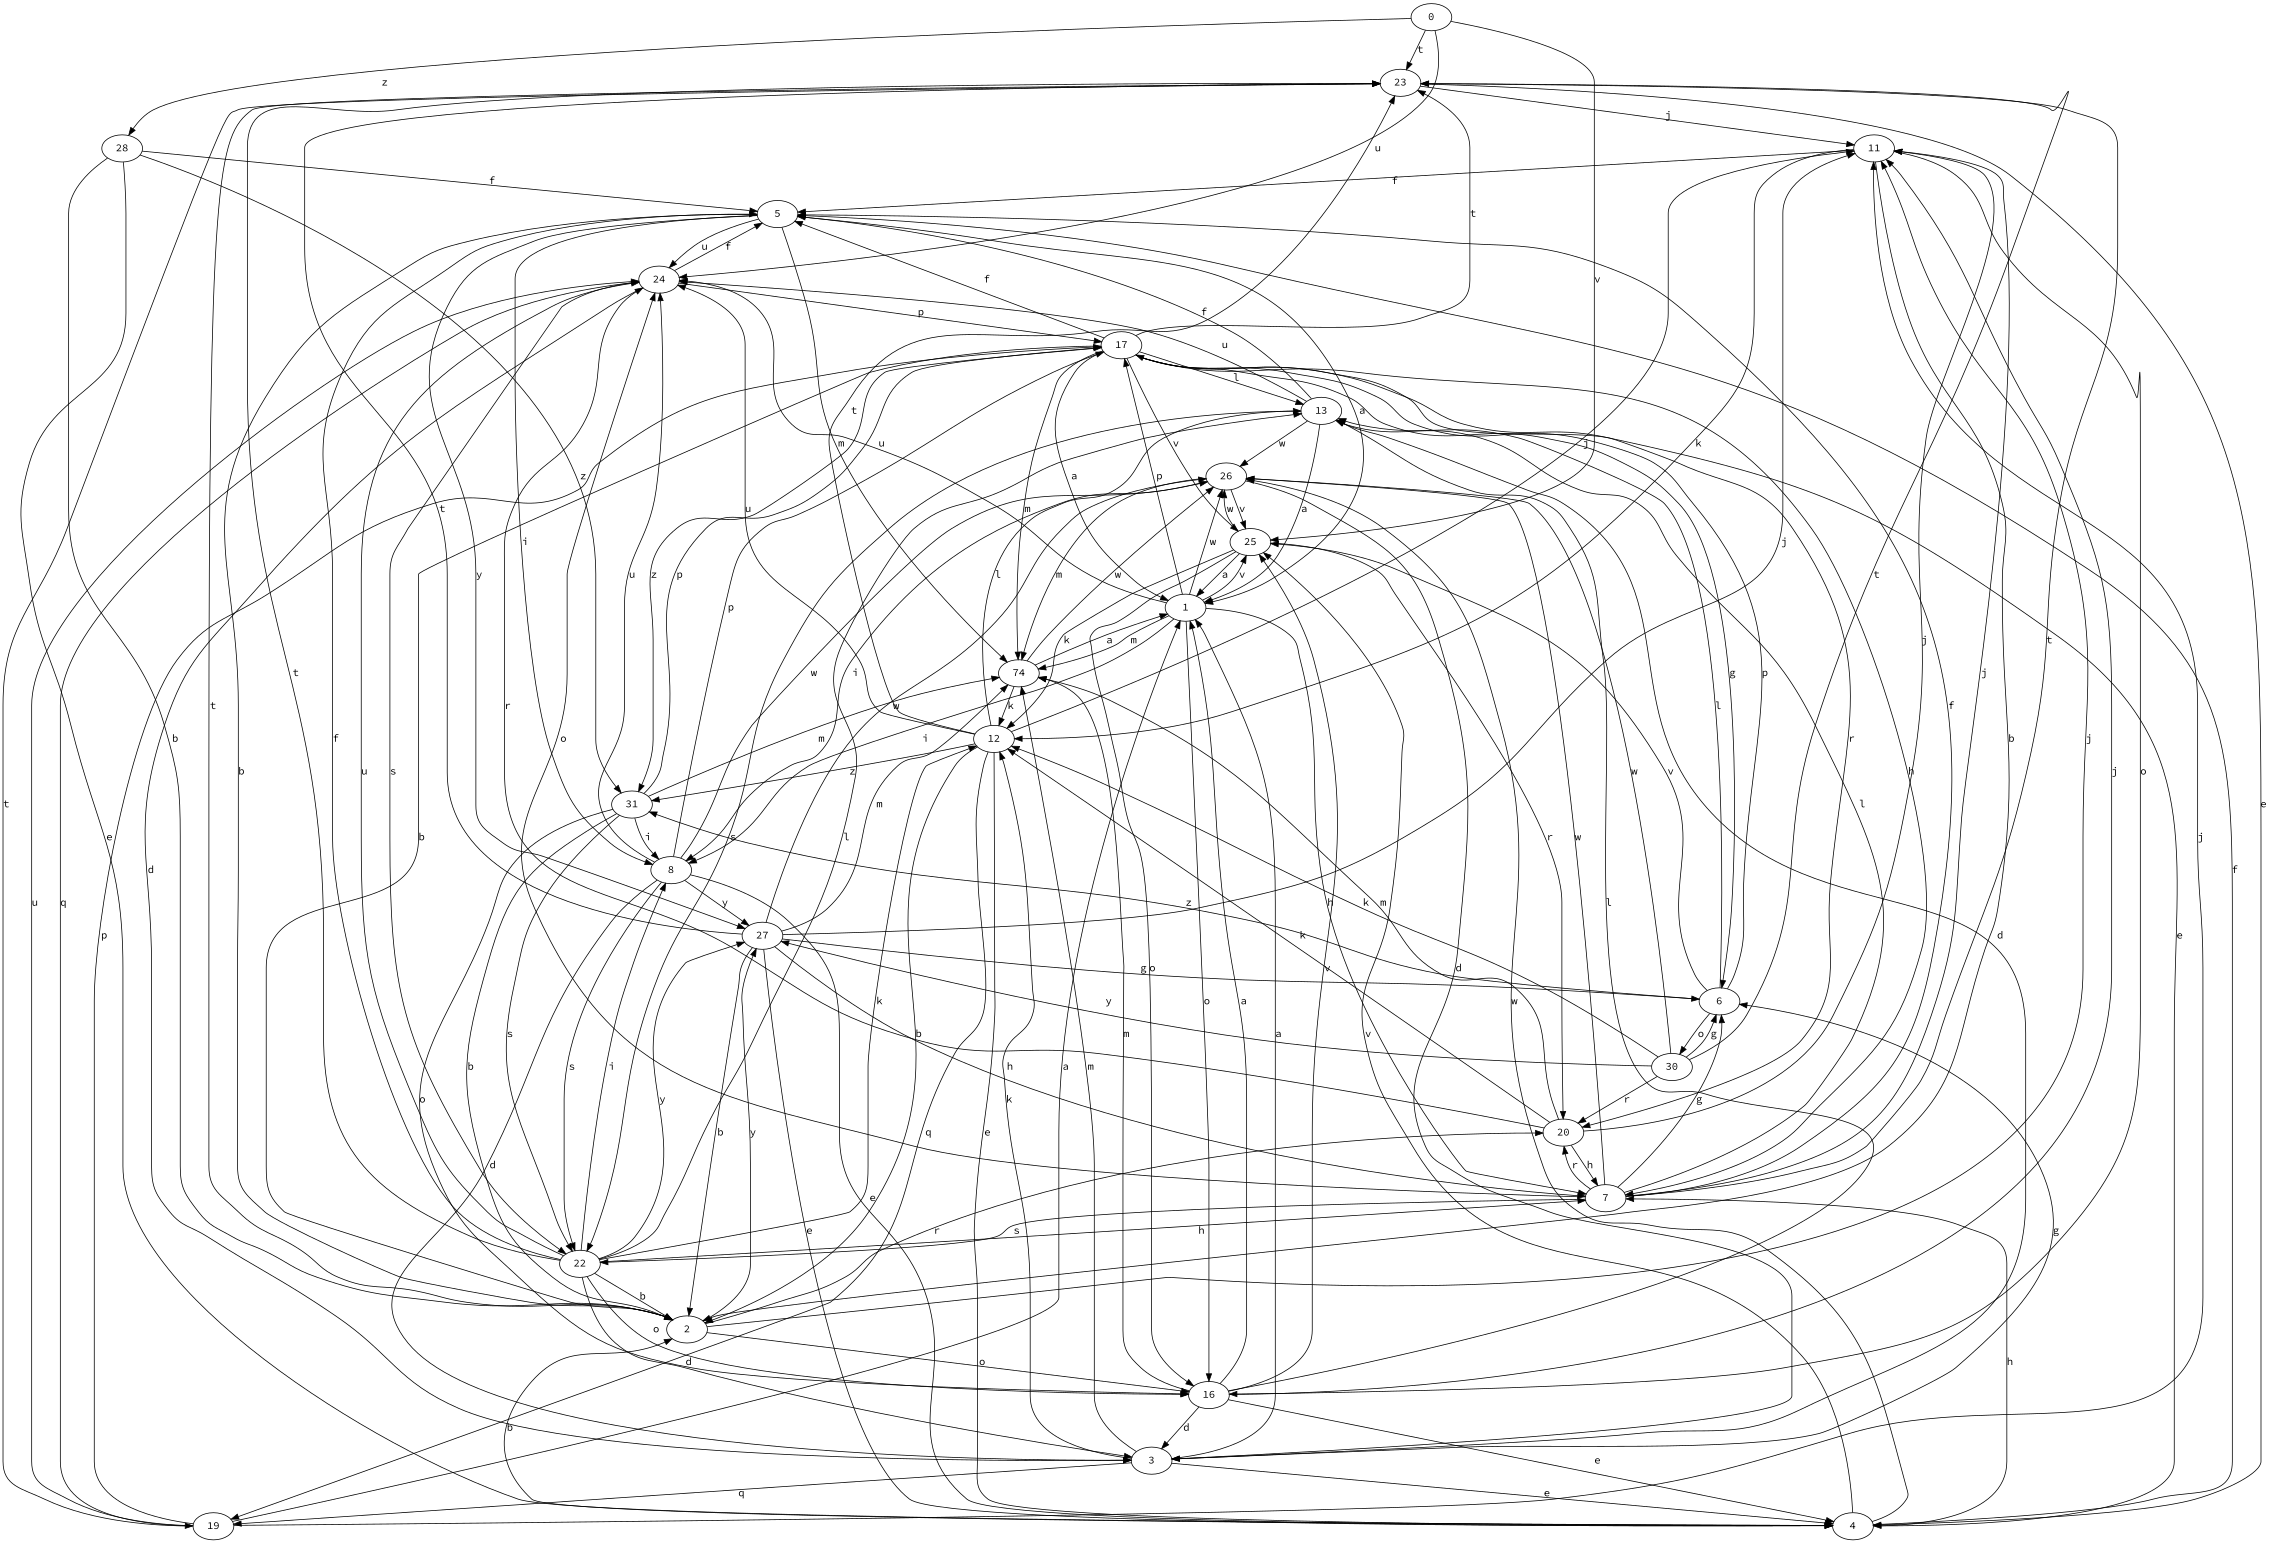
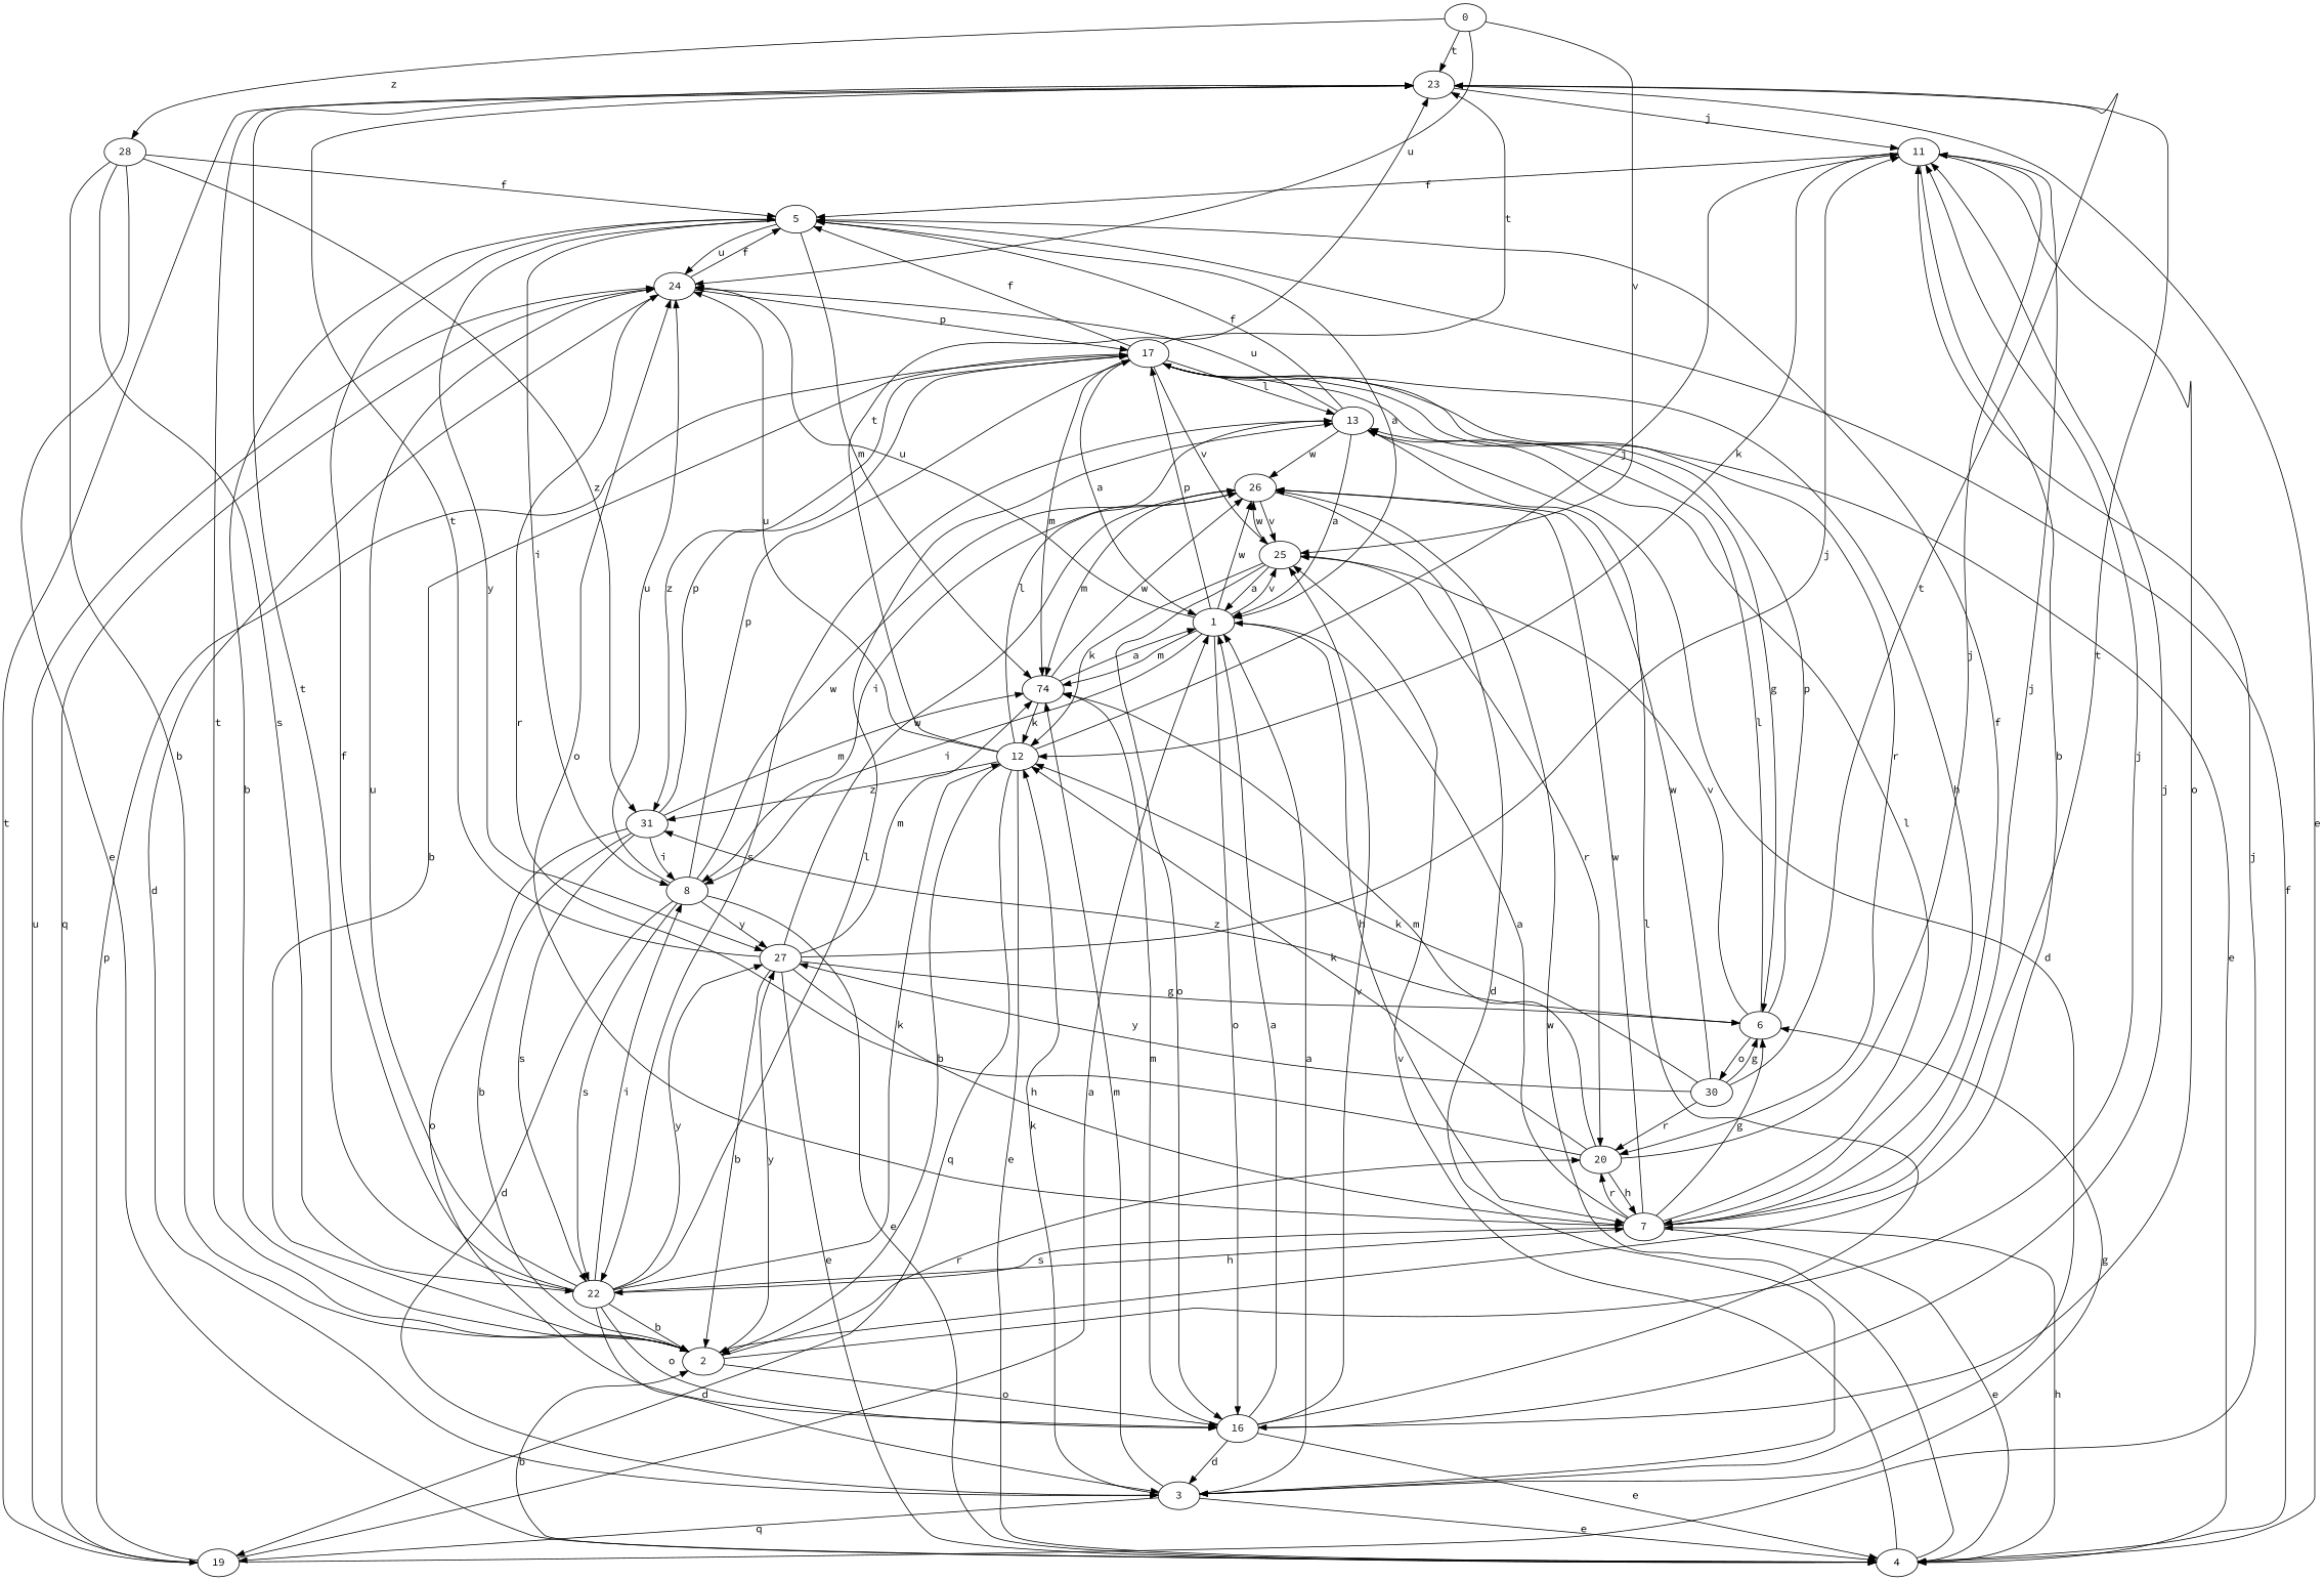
  strict digraph {
    fontname="Source Code Pro"
    node [fontname="Source Code Pro"]
    edge [fontname="Source Code Pro"]
    0
    23
    24
    25
    28
    11
    4
    17
    3
    19
    5
    22
    1
    16
    26
    20
    12
    2
    31
    7
    8
    n22 [label=74]
    6
    13
    27
    30
    0 -> 23 [label=t]
    0 -> 24 [label=u]
    0 -> 25 [label=v]
    0 -> 28 [label=z]
    23 -> 11 [label=j]
    23 -> 4 [label=e]
    24 -> 17 [label=p]
    24 -> 3 [label=d]
    24 -> 19 [label=q]
    24 -> 5 [label=f]
-   24 -> 22 [label=s]
+   28 -> 22 [label=s]
    25 -> 1 [label=a]
    25 -> 16 [label=o]
    25 -> 26 [label=w]
    25 -> 20 [label=r]
    25 -> 12 [label=k]
    28 -> 4 [label=e]
    28 -> 5 [label=f]
    28 -> 2 [label=b]
    28 -> 31 [label=z]
    11 -> 5 [label=f]
    11 -> 16 [label=o]
    11 -> 12 [label=k]
    11 -> 2 [label=b]
    4 -> 25 [label=v]
    4 -> 5 [label=f]
    4 -> 26 [label=w]
    4 -> 2 [label=b]
    4 -> 7 [label=h]
    17 -> 23 [label=t]
    17 -> 25 [label=v]
    17 -> 4 [label=e]
    17 -> 5 [label=f]
    17 -> 1 [label=a]
    17 -> 20 [label=r]
    17 -> 2 [label=b]
    17 -> 31 [label=z]
    17 -> 7 [label=h]
    17 -> n22 [label=m]
    17 -> 6 [label=g]
    17 -> 13 [label=l]
    3 -> 4 [label=e]
    3 -> 19 [label=q]
    3 -> 1 [label=a]
    3 -> 12 [label=k]
    3 -> n22 [label=m]
    3 -> 6 [label=g]
    19 -> 23 [label=t]
    19 -> 24 [label=u]
    19 -> 11 [label=j]
    19 -> 17 [label=p]
    19 -> 1 [label=a]
    5 -> 24 [label=u]
    5 -> 1 [label=a]
    5 -> 2 [label=b]
    5 -> 8 [label=i]
    5 -> n22 [label=m]
    5 -> 27 [label=y]
    22 -> 23 [label=t]
    22 -> 24 [label=u]
    22 -> 3 [label=d]
    22 -> 5 [label=f]
    22 -> 16 [label=o]
    22 -> 12 [label=k]
    22 -> 2 [label=b]
    22 -> 7 [label=h]
    22 -> 8 [label=i]
    22 -> 13 [label=l]
    22 -> 27 [label=y]
    1 -> 24 [label=u]
    1 -> 25 [label=v]
    1 -> 17 [label=p]
    1 -> 16 [label=o]
    1 -> 26 [label=w]
    1 -> 7 [label=h]
    1 -> 8 [label=i]
    1 -> n22 [label=m]
    16 -> 25 [label=v]
    16 -> 11 [label=j]
    16 -> 4 [label=e]
    16 -> 3 [label=d]
    16 -> 1 [label=a]
    16 -> n22 [label=m]
    16 -> 13 [label=l]
    26 -> 25 [label=v]
    26 -> 3 [label=d]
    26 -> 8 [label=i]
    26 -> n22 [label=m]
    20 -> 24 [label=r]
    20 -> 11 [label=j]
    20 -> 12 [label=k]
    20 -> 7 [label=h]
    20 -> n22 [label=m]
    12 -> 23 [label=t]
    12 -> 24 [label=u]
    12 -> 11 [label=j]
    12 -> 4 [label=e]
    12 -> 19 [label=q]
    12 -> 2 [label=b]
    12 -> 31 [label=z]
    12 -> 13 [label=l]
    2 -> 23 [label=t]
    2 -> 11 [label=j]
    2 -> 16 [label=o]
    2 -> 20 [label=r]
    2 -> 27 [label=y]
    31 -> 17 [label=p]
    31 -> 22 [label=s]
    31 -> 16 [label=o]
    31 -> 2 [label=b]
    31 -> 8 [label=i]
    31 -> n22 [label=m]
    7 -> 23 [label=t]
    7 -> 24 [label=o]
    7 -> 11 [label=j]
+   7 -> 4 [label=e]
    7 -> 5 [label=f]
    7 -> 22 [label=s]
+   7 -> 1 [label=a]
    7 -> 26 [label=w]
    7 -> 20 [label=r]
    7 -> 6 [label=g]
    7 -> 13 [label=l]
    8 -> 24 [label=u]
    8 -> 4 [label=e]
    8 -> 17 [label=p]
    8 -> 3 [label=d]
    8 -> 22 [label=s]
    8 -> 26 [label=w]
    8 -> 27 [label=y]
    n22 -> 1 [label=a]
    n22 -> 26 [label=w]
    n22 -> 12 [label=k]
    6 -> 25 [label=v]
    6 -> 17 [label=p]
    6 -> 31 [label=z]
    6 -> 13 [label=l]
    6 -> 30 [label=o]
    13 -> 24 [label=u]
    13 -> 3 [label=d]
    13 -> 5 [label=f]
    13 -> 22 [label=s]
    13 -> 1 [label=a]
    13 -> 26 [label=w]
    27 -> 23 [label=t]
    27 -> 11 [label=j]
    27 -> 4 [label=e]
    27 -> 26 [label=w]
    27 -> 2 [label=b]
    27 -> 7 [label=h]
    27 -> n22 [label=m]
    27 -> 6 [label=g]
    30 -> 23 [label=t]
    30 -> 26 [label=w]
    30 -> 20 [label=r]
    30 -> 12 [label=k]
    30 -> 6 [label=g]
    30 -> 27 [label=y]
  }
